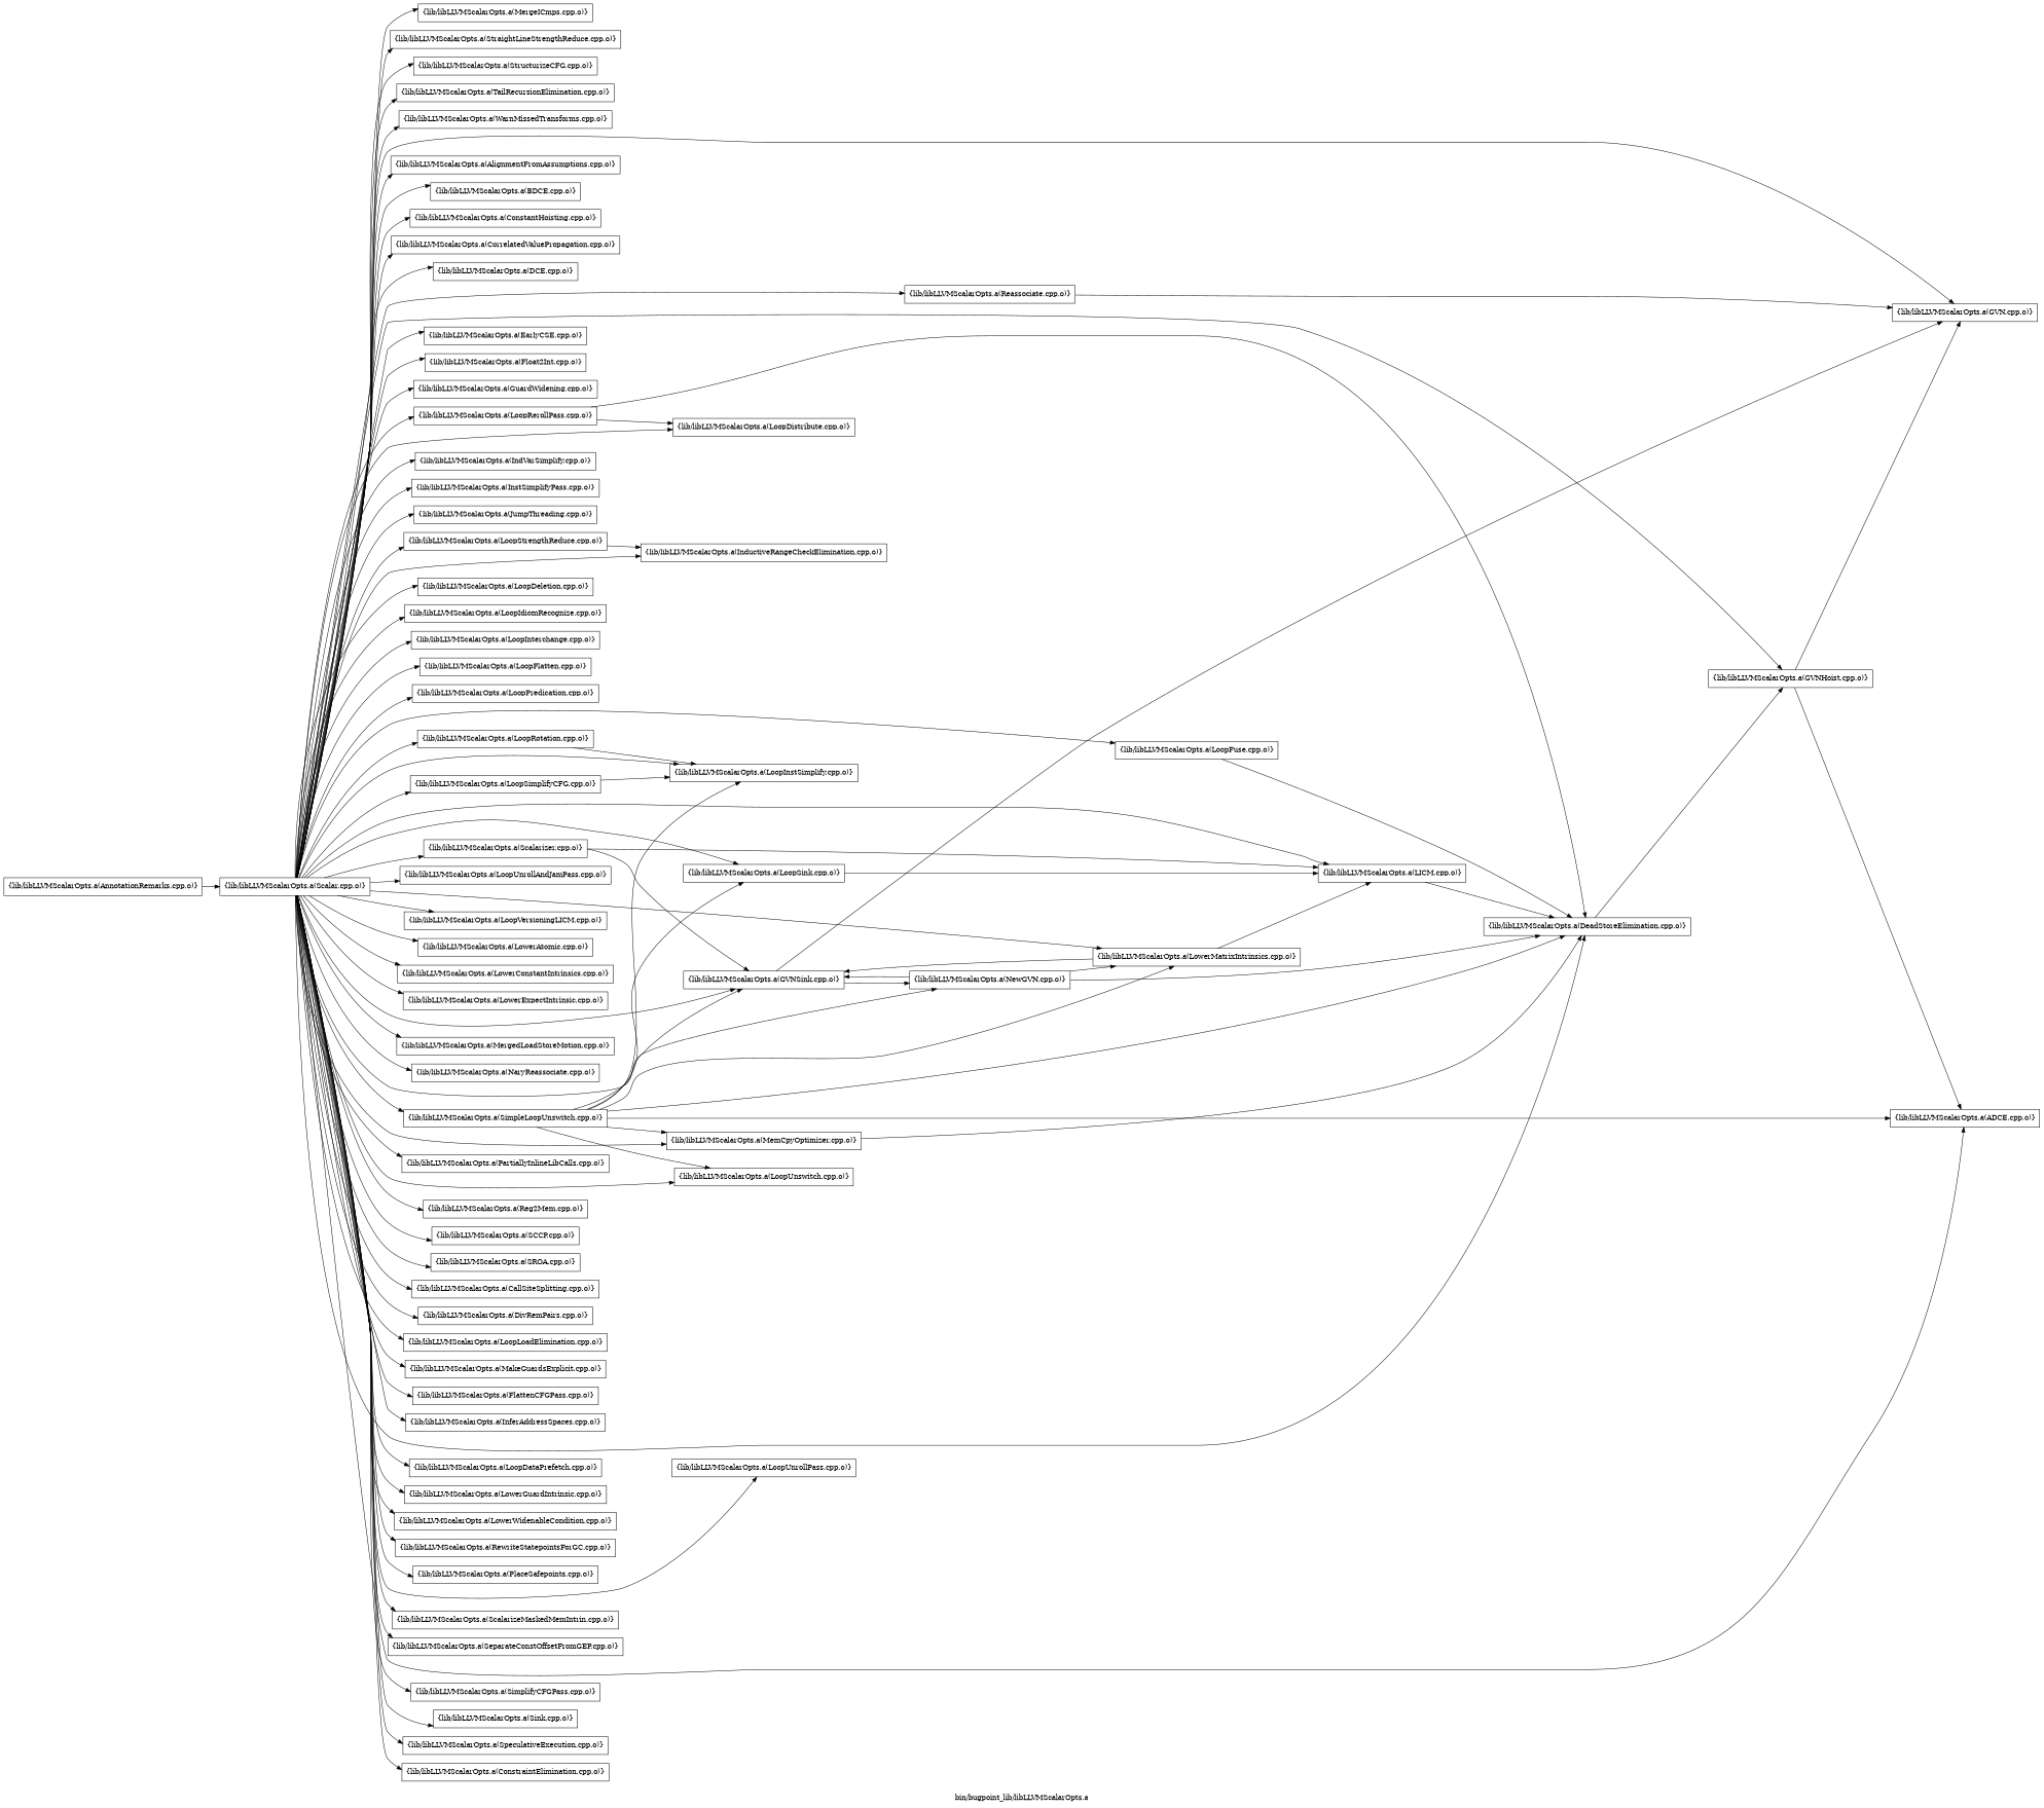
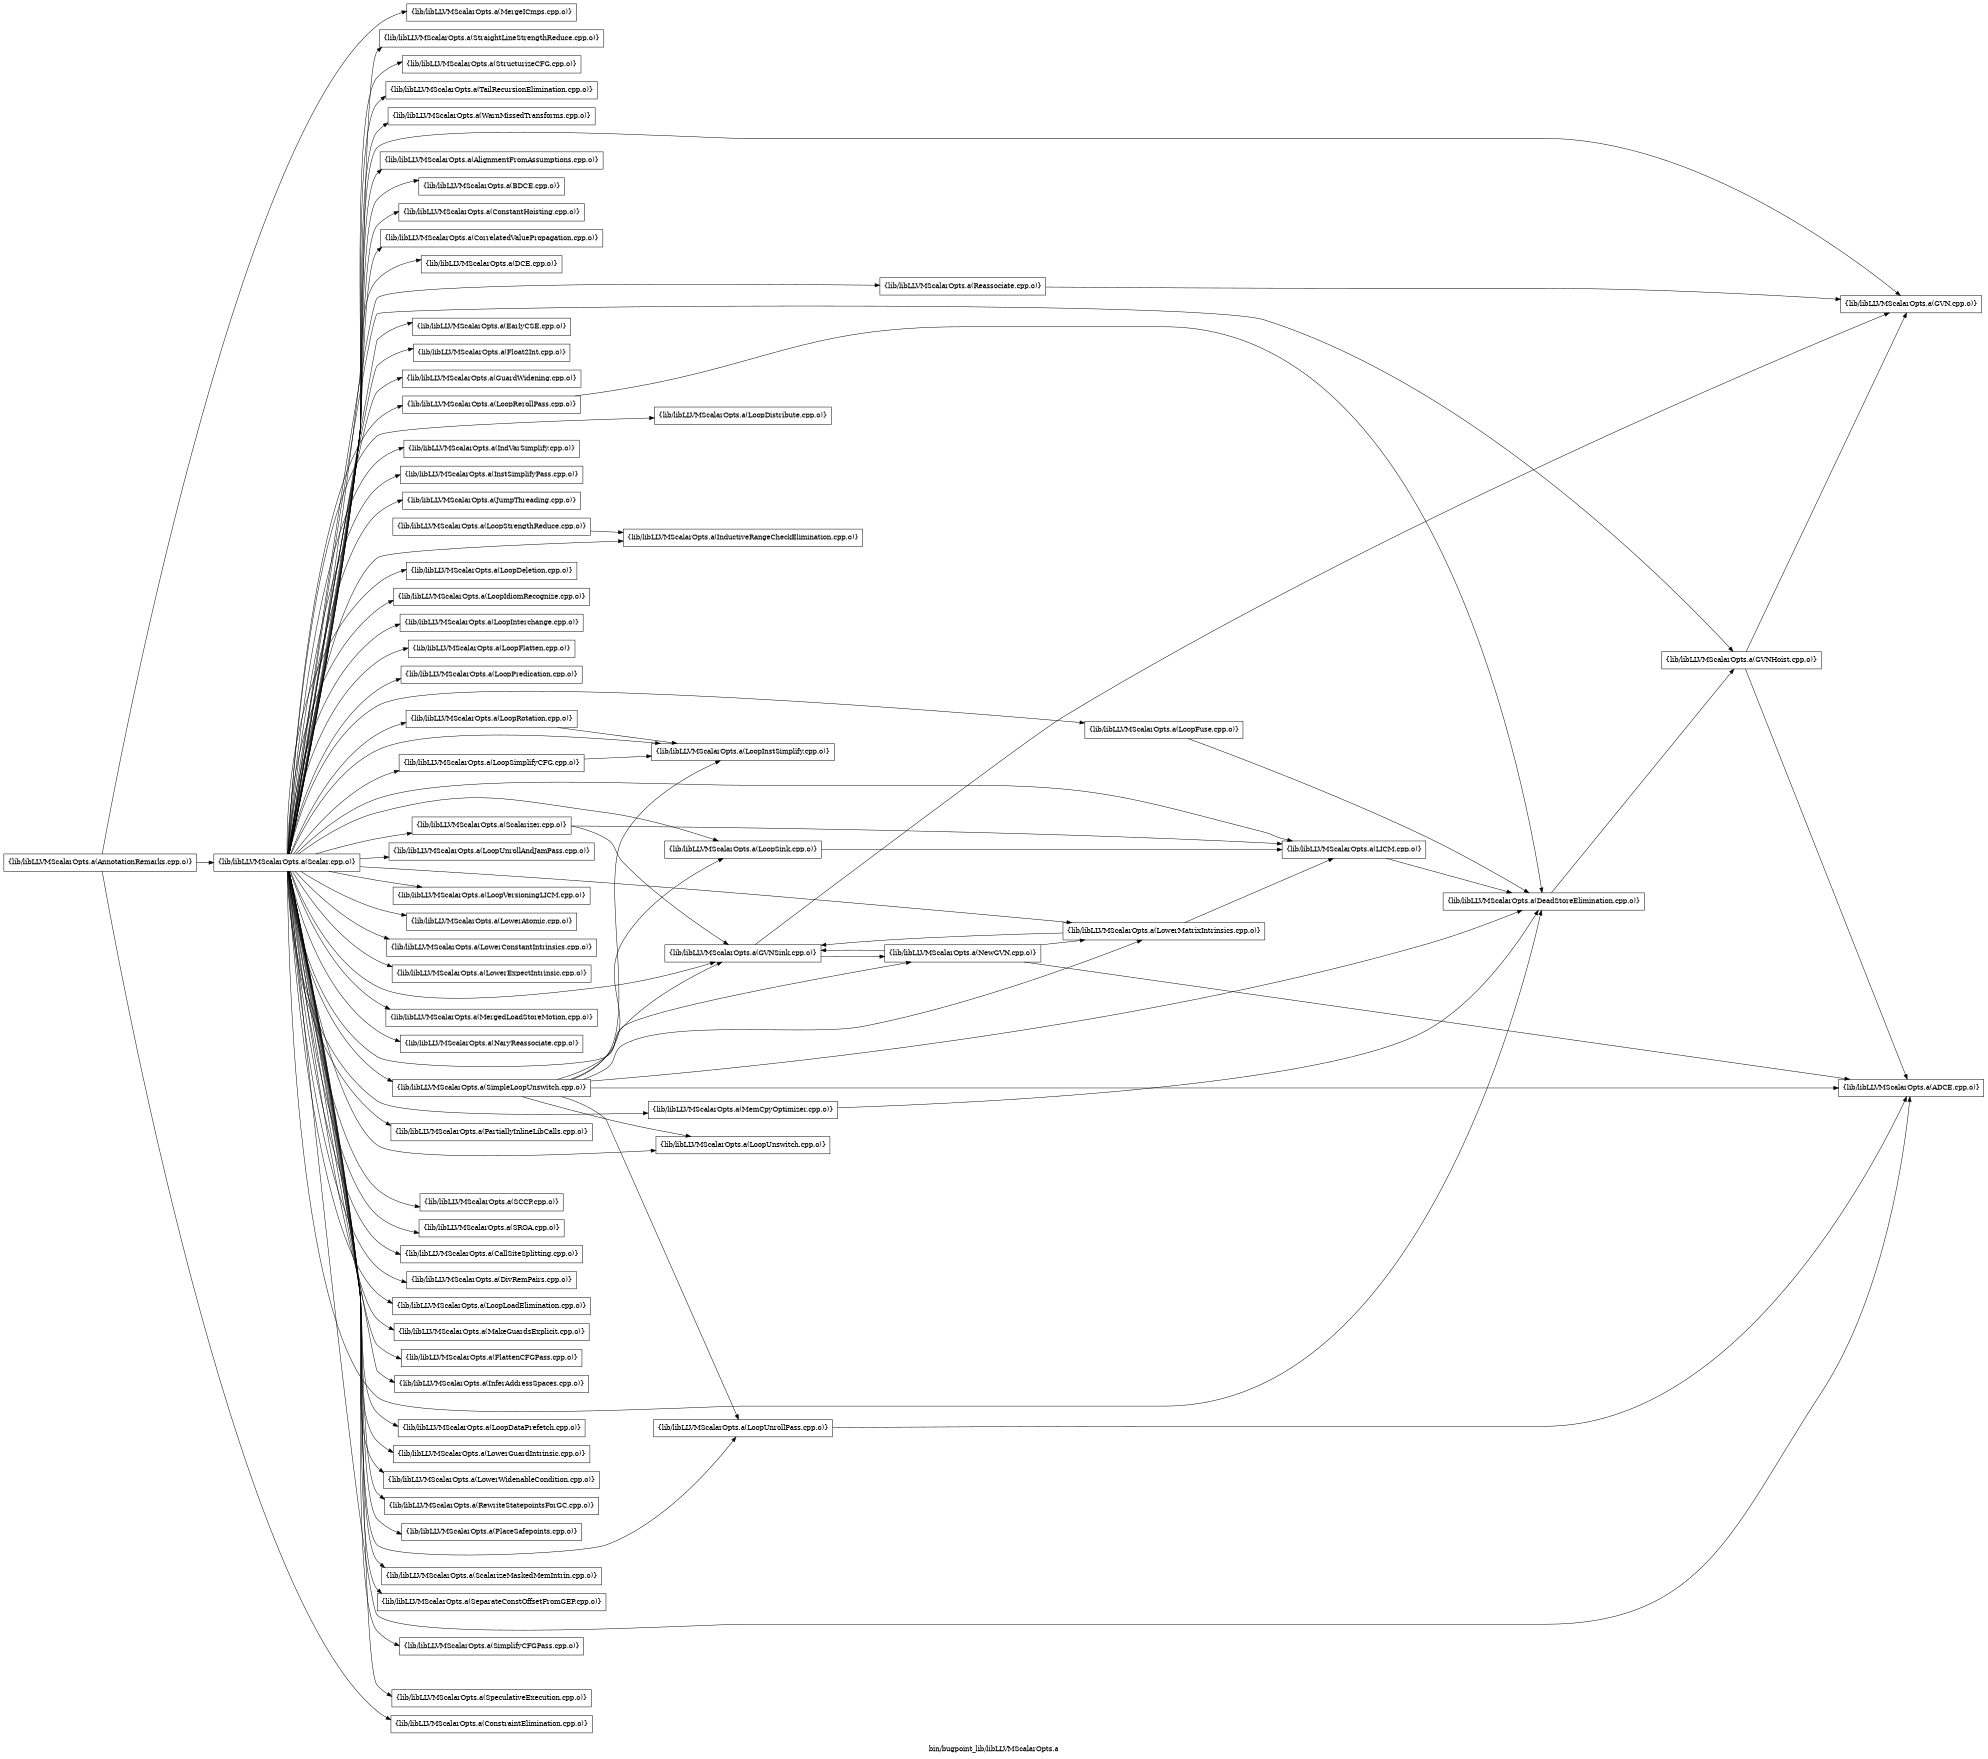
  digraph {
    label="bin/bugpoint_lib/libLLVMScalarOpts.a"
    rankdir=LR
    node [group=0 shape=box]
    n1 [label="{lib/libLLVMScalarOpts.a(ADCE.cpp.o)}"]
    n2 [label="{lib/libLLVMScalarOpts.a(AlignmentFromAssumptions.cpp.o)}"]
    n3 [label="{lib/libLLVMScalarOpts.a(BDCE.cpp.o)}"]
    n4 [label="{lib/libLLVMScalarOpts.a(ConstantHoisting.cpp.o)}"]
    n5 [label="{lib/libLLVMScalarOpts.a(CorrelatedValuePropagation.cpp.o)}"]
    n6 [label="{lib/libLLVMScalarOpts.a(DCE.cpp.o)}"]
    n7 [label="{lib/libLLVMScalarOpts.a(DeadStoreElimination.cpp.o)}"]
    n8 [label="{lib/libLLVMScalarOpts.a(GVNHoist.cpp.o)}"]
    n9 [label="{lib/libLLVMScalarOpts.a(EarlyCSE.cpp.o)}"]
    n10 [label="{lib/libLLVMScalarOpts.a(Float2Int.cpp.o)}"]
    n11 [label="{lib/libLLVMScalarOpts.a(GuardWidening.cpp.o)}"]
    n12 [label="{lib/libLLVMScalarOpts.a(GVN.cpp.o)}"]
    n13 [label="{lib/libLLVMScalarOpts.a(InductiveRangeCheckElimination.cpp.o)}"]
    n14 [label="{lib/libLLVMScalarOpts.a(IndVarSimplify.cpp.o)}"]
    n15 [label="{lib/libLLVMScalarOpts.a(InstSimplifyPass.cpp.o)}"]
    n16 [label="{lib/libLLVMScalarOpts.a(JumpThreading.cpp.o)}"]
    n17 [label="{lib/libLLVMScalarOpts.a(LICM.cpp.o)}"]
    n18 [label="{lib/libLLVMScalarOpts.a(LoopSink.cpp.o)}"]
    n19 [label="{lib/libLLVMScalarOpts.a(LoopDeletion.cpp.o)}"]
    n20 [label="{lib/libLLVMScalarOpts.a(LoopIdiomRecognize.cpp.o)}"]
    n21 [label="{lib/libLLVMScalarOpts.a(LoopInterchange.cpp.o)}"]
    n22 [label="{lib/libLLVMScalarOpts.a(LoopFlatten.cpp.o)}"]
    n23 [label="{lib/libLLVMScalarOpts.a(LoopPredication.cpp.o)}"]
    n24 [label="{lib/libLLVMScalarOpts.a(LoopRerollPass.cpp.o)}"]
    n25 [label="{lib/libLLVMScalarOpts.a(LoopDistribute.cpp.o)}"]
    n26 [label="{lib/libLLVMScalarOpts.a(LoopRotation.cpp.o)}"]
    n27 [label="{lib/libLLVMScalarOpts.a(LoopInstSimplify.cpp.o)}"]
    n28 [label="{lib/libLLVMScalarOpts.a(LoopSimplifyCFG.cpp.o)}"]
    n29 [label="{lib/libLLVMScalarOpts.a(LoopStrengthReduce.cpp.o)}"]
    n30 [label="{lib/libLLVMScalarOpts.a(LoopUnrollPass.cpp.o)}"]
    n31 [label="{lib/libLLVMScalarOpts.a(LoopUnrollAndJamPass.cpp.o)}"]
    n32 [label="{lib/libLLVMScalarOpts.a(LoopUnswitch.cpp.o)}"]
    n33 [label="{lib/libLLVMScalarOpts.a(LoopVersioningLICM.cpp.o)}"]
    n34 [label="{lib/libLLVMScalarOpts.a(LowerAtomic.cpp.o)}"]
    n35 [label="{lib/libLLVMScalarOpts.a(LowerConstantIntrinsics.cpp.o)}"]
    n36 [label="{lib/libLLVMScalarOpts.a(LowerExpectIntrinsic.cpp.o)}"]
    n37 [label="{lib/libLLVMScalarOpts.a(MemCpyOptimizer.cpp.o)}"]
    n38 [label="{lib/libLLVMScalarOpts.a(MergeICmps.cpp.o)}"]
    n39 [label="{lib/libLLVMScalarOpts.a(MergedLoadStoreMotion.cpp.o)}"]
    n40 [label="{lib/libLLVMScalarOpts.a(NaryReassociate.cpp.o)}"]
    n41 [label="{lib/libLLVMScalarOpts.a(NewGVN.cpp.o)}"]
    n42 [label="{lib/libLLVMScalarOpts.a(GVNSink.cpp.o)}"]
    n43 [label="{lib/libLLVMScalarOpts.a(LowerMatrixIntrinsics.cpp.o)}"]
    n44 [label="{lib/libLLVMScalarOpts.a(PartiallyInlineLibCalls.cpp.o)}"]
    n45 [label="{lib/libLLVMScalarOpts.a(Reassociate.cpp.o)}"]
-   n46 [label="{lib/libLLVMScalarOpts.a(Reg2Mem.cpp.o)}"]
    n47 [label="{lib/libLLVMScalarOpts.a(SCCP.cpp.o)}"]
    n48 [label="{lib/libLLVMScalarOpts.a(SROA.cpp.o)}"]
    n49 [label="{lib/libLLVMScalarOpts.a(Scalar.cpp.o)}"]
    n50 [label="{lib/libLLVMScalarOpts.a(CallSiteSplitting.cpp.o)}"]
    n51 [label="{lib/libLLVMScalarOpts.a(ConstraintElimination.cpp.o)}"]
    n52 [label="{lib/libLLVMScalarOpts.a(DivRemPairs.cpp.o)}"]
    n53 [label="{lib/libLLVMScalarOpts.a(LoopLoadElimination.cpp.o)}"]
    n54 [label="{lib/libLLVMScalarOpts.a(MakeGuardsExplicit.cpp.o)}"]
    n55 [label="{lib/libLLVMScalarOpts.a(FlattenCFGPass.cpp.o)}"]
    n56 [label="{lib/libLLVMScalarOpts.a(InferAddressSpaces.cpp.o)}"]
    n57 [label="{lib/libLLVMScalarOpts.a(LoopFuse.cpp.o)}"]
    n58 [label="{lib/libLLVMScalarOpts.a(LoopDataPrefetch.cpp.o)}"]
    n59 [label="{lib/libLLVMScalarOpts.a(LowerGuardIntrinsic.cpp.o)}"]
    n60 [label="{lib/libLLVMScalarOpts.a(LowerWidenableCondition.cpp.o)}"]
    n61 [label="{lib/libLLVMScalarOpts.a(RewriteStatepointsForGC.cpp.o)}"]
    n62 [label="{lib/libLLVMScalarOpts.a(PlaceSafepoints.cpp.o)}"]
    n63 [label="{lib/libLLVMScalarOpts.a(Scalarizer.cpp.o)}"]
    n64 [label="{lib/libLLVMScalarOpts.a(ScalarizeMaskedMemIntrin.cpp.o)}"]
    n65 [label="{lib/libLLVMScalarOpts.a(SeparateConstOffsetFromGEP.cpp.o)}"]
    n66 [label="{lib/libLLVMScalarOpts.a(SimpleLoopUnswitch.cpp.o)}"]
    n67 [label="{lib/libLLVMScalarOpts.a(SimplifyCFGPass.cpp.o)}"]
-   n68 [label="{lib/libLLVMScalarOpts.a(Sink.cpp.o)}"]
    n69 [label="{lib/libLLVMScalarOpts.a(SpeculativeExecution.cpp.o)}"]
    n70 [label="{lib/libLLVMScalarOpts.a(StraightLineStrengthReduce.cpp.o)}"]
    n71 [label="{lib/libLLVMScalarOpts.a(StructurizeCFG.cpp.o)}"]
    n72 [label="{lib/libLLVMScalarOpts.a(TailRecursionElimination.cpp.o)}"]
    n73 [label="{lib/libLLVMScalarOpts.a(WarnMissedTransforms.cpp.o)}"]
    n74 [label="{lib/libLLVMScalarOpts.a(AnnotationRemarks.cpp.o)}"]
    n7 -> n8
    n8 -> n1
    n8 -> n12
    n17 -> n7
    n18 -> n17
    n24 -> n7
-   n24 -> n25
    n26 -> n27
    n28 -> n27
    n29 -> n13
+   n30 -> n1
    n37 -> n7
-   n41 -> n7
+   n41 -> n1
    n41 -> n42
    n41 -> n43
    n42 -> n12
    n42 -> n41
    n43 -> n17
    n43 -> n42
    n45 -> n12
    n49 -> n1
    n49 -> n2
    n49 -> n3
    n49 -> n4
    n49 -> n5
    n49 -> n6
    n49 -> n7
    n49 -> n8
    n49 -> n9
    n49 -> n10
    n49 -> n11
    n49 -> n12
    n49 -> n13
    n49 -> n14
    n49 -> n15
    n49 -> n16
    n49 -> n17
    n49 -> n18
    n49 -> n19
    n49 -> n20
    n49 -> n21
    n49 -> n22
    n49 -> n23
    n49 -> n24
    n49 -> n25
    n49 -> n26
    n49 -> n27
    n49 -> n28
-   n49 -> n29
    n49 -> n30
    n49 -> n31
    n49 -> n32
    n49 -> n33
    n49 -> n34
    n49 -> n35
    n49 -> n36
    n49 -> n37
-   n49 -> n38
+   n74 -> n38
    n49 -> n39
    n49 -> n40
    n49 -> n41
    n49 -> n42
    n49 -> n43
    n49 -> n44
    n49 -> n45
-   n49 -> n46
    n49 -> n47
    n49 -> n48
    n49 -> n50
-   n49 -> n51
+   n74 -> n51
    n49 -> n52
    n49 -> n53
    n49 -> n54
    n49 -> n55
    n49 -> n56
    n49 -> n57
    n49 -> n58
    n49 -> n59
    n49 -> n60
    n49 -> n61
    n49 -> n62
    n49 -> n63
    n49 -> n64
    n49 -> n65
    n49 -> n66
    n49 -> n67
-   n49 -> n68
    n49 -> n69
    n49 -> n70
    n49 -> n71
    n49 -> n72
    n49 -> n73
    n57 -> n7
    n63 -> n17
    n63 -> n42
    n66 -> n1
    n66 -> n7
    n66 -> n18
    n66 -> n27
-   n66 -> n37
+   n66 -> n30
    n66 -> n32
    n66 -> n42
    n66 -> n43
    n74 -> n49
  }
